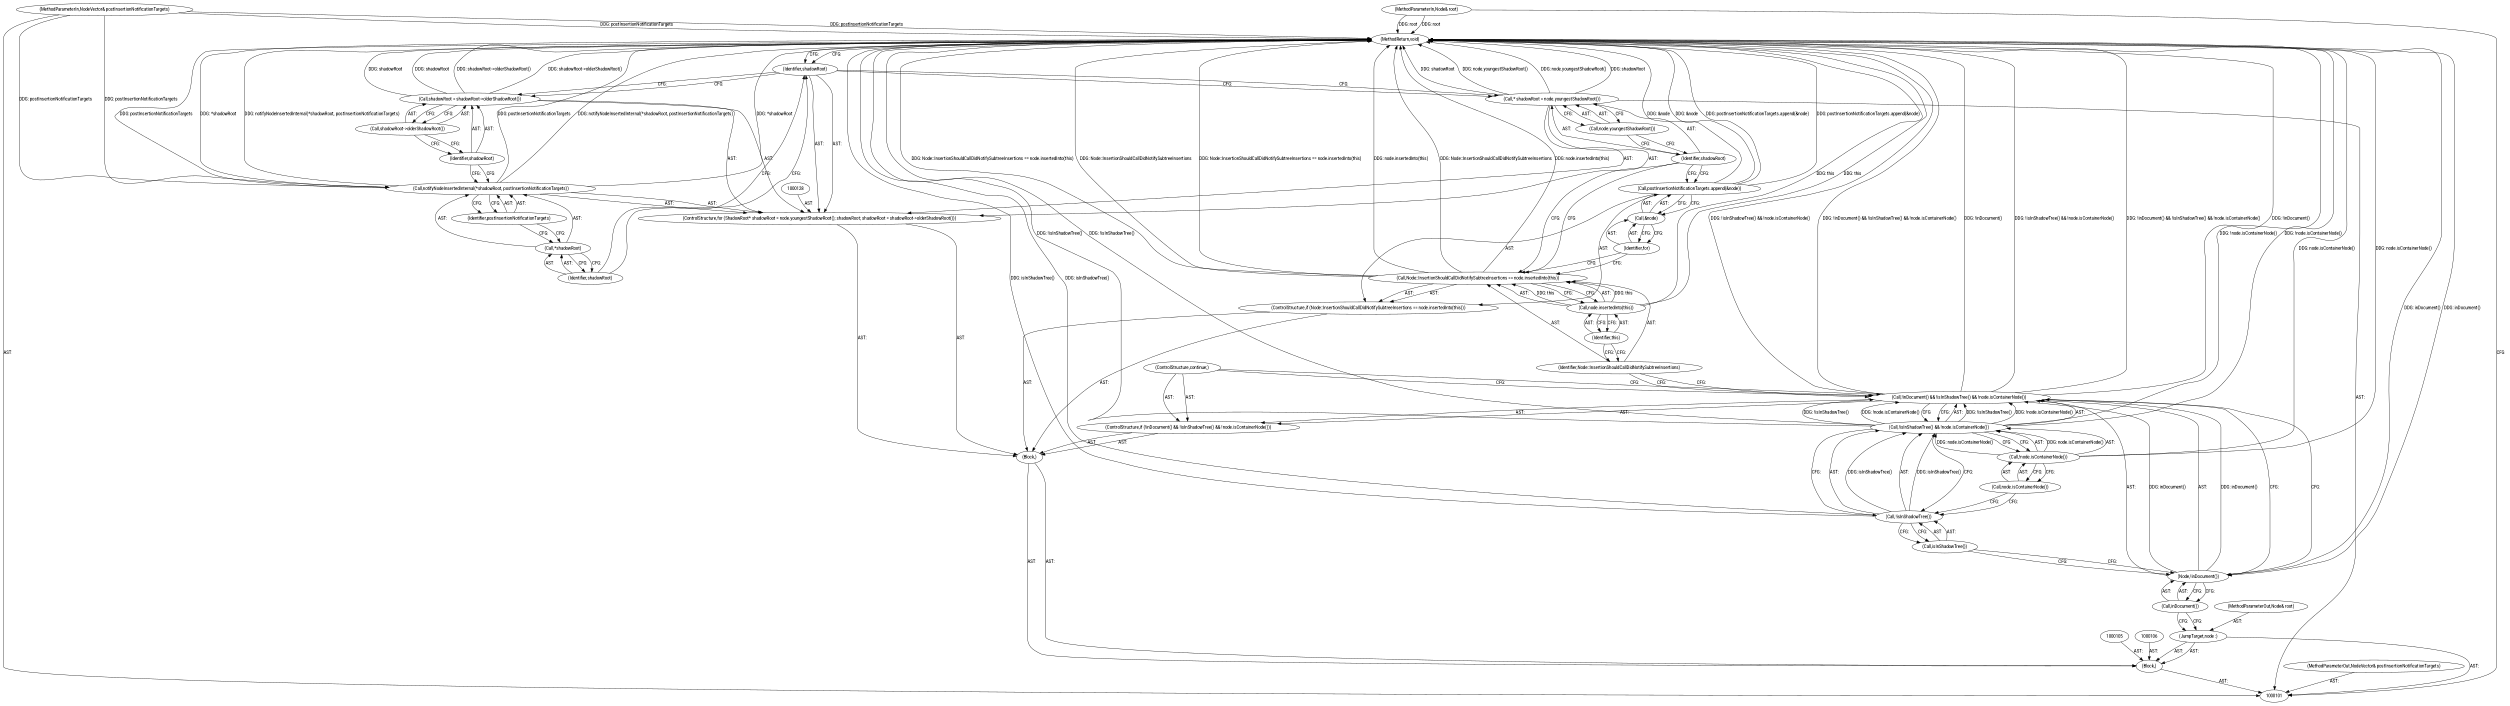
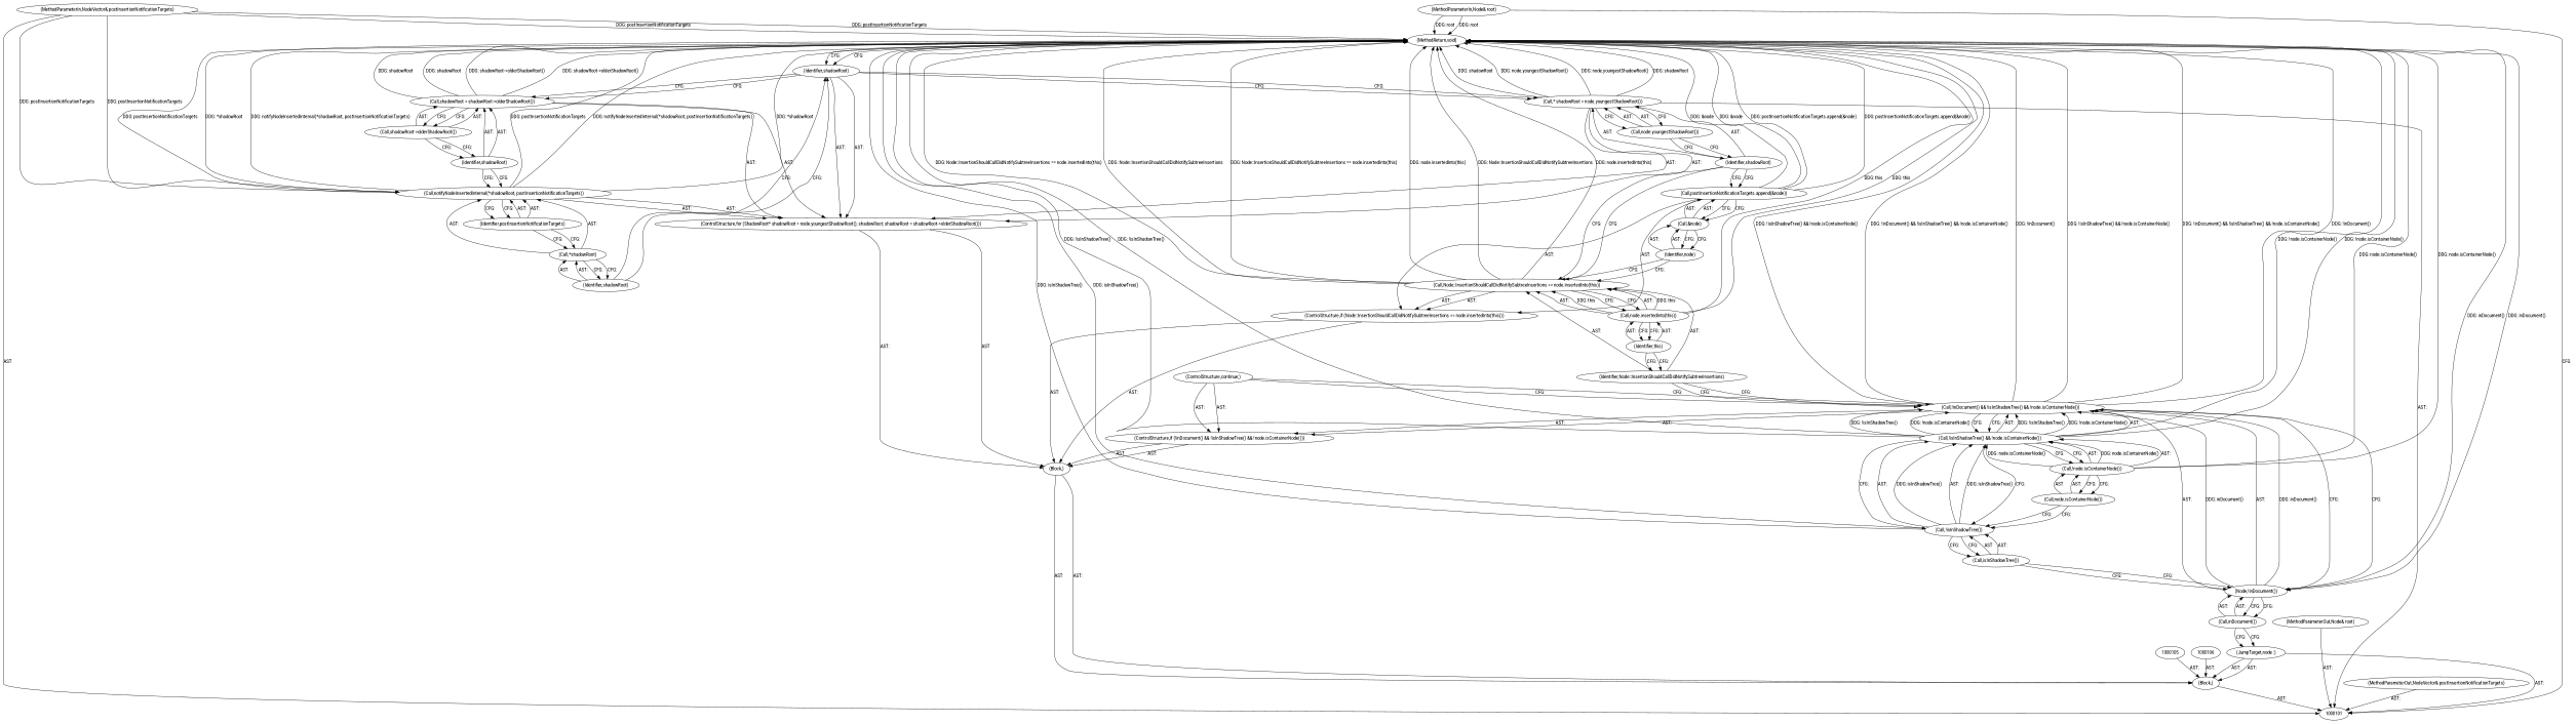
  digraph {
    fontname="Roboto Condensed"
    node [fontname="Roboto Condensed"]
    edge [fontname="Roboto Condensed"]
    n1 [label="(MethodReturn,void)"]
    n2 [label="(Identifier,shadowRoot)"]
    n3 [label="(Call,* shadowRoot = node.youngestShadowRoot())"]
    n4 [label="(ControlStructure,for (ShadowRoot* shadowRoot = node.youngestShadowRoot(); shadowRoot; shadowRoot = shadowRoot->olderShadowRoot()))"]
    n5 [label="(Call,shadowRoot = shadowRoot->olderShadowRoot())"]
    n6 [label="(MethodParameterIn,Node& root)"]
    1000101
    n8 [label="(MethodParameterOut,Node& root)"]
    n9 [label="(MethodParameterIn,NodeVector& postInsertionNotificationTargets)"]
    n10 [label="(Call,notifyNodeInsertedInternal(*shadowRoot, postInsertionNotificationTargets))"]
    n11 [label="(Identifier,postInsertionNotificationTargets)"]
    n12 [label="(MethodParameterOut,NodeVector& postInsertionNotificationTargets)"]
    n13 [label="(Call,Node::InsertionShouldCallDidNotifySubtreeInsertions == node.insertedInto(this))"]
    n14 [label="(Call,node.insertedInto(this))"]
    n15 [label="(ControlStructure,if (Node::InsertionShouldCallDidNotifySubtreeInsertions == node.insertedInto(this)))"]
    n16 [label="(Identifier,this)"]
    n17 [label="(Block,)"]
    n18 [label="(Identifier,Node::InsertionShouldCallDidNotifySubtreeInsertions)"]
    n19 [label="(Call,!inDocument() && !isInShadowTree() && !node.isContainerNode())"]
    n20 [label="(Node,!inDocument())"]
    n21 [label="(Call,!isInShadowTree() && !node.isContainerNode())"]
    n22 [label="(ControlStructure,if (!inDocument() && !isInShadowTree() && !node.isContainerNode()))"]
    n23 [label="(Block,)"]
    n24 [label="(Call,postInsertionNotificationTargets.append(&node))"]
    n25 [label="(Call,&node)"]
-   n26 [label="(Identifier,for)"]
+   n26 [label="(Identifier,node)"]
    n27 [label="(Call,node.youngestShadowRoot())"]
    n28 [label="(Identifier,shadowRoot)"]
    n29 [label="(Call,shadowRoot->olderShadowRoot())"]
    n30 [label="(Identifier,shadowRoot)"]
    n31 [label="(Call,*shadowRoot)"]
    n32 [label="(Identifier,shadowRoot)"]
    n33 [label="(JumpTarget,node :)"]
    n34 [label="(Call,inDocument())"]
    n35 [label="(Call,!isInShadowTree())"]
    n36 [label="(Call,!node.isContainerNode())"]
    n37 [label="(Call,isInShadowTree())"]
    n38 [label="(Call,node.isContainerNode())"]
    n39 [label="(ControlStructure,continue;)"]
-   1000128
    1000105
    1000106
    n1 -> n2 [label="CFG: "]
    n1 -> n2 [label="CFG: "]
    n2 -> n3 [label="CFG: "]
    n2 -> n3 [label="CFG: "]
    n2 -> n4 [label="AST: "]
    n2 -> n4 [label="AST: "]
    n2 -> n5 [label="CFG: "]
    n2 -> n5 [label="CFG: "]
    n3 -> n1 [label="DDG: shadowRoot"]
    n3 -> n1 [label="DDG: node.youngestShadowRoot()"]
    n3 -> n1 [label="DDG: shadowRoot"]
    n3 -> n1 [label="DDG: node.youngestShadowRoot()"]
    n3 -> n4 [label="AST: "]
    n3 -> n4 [label="AST: "]
    n3 -> 1000101 [label="AST: "]
    n3 -> n27 [label="CFG: "]
    n3 -> n27 [label="CFG: "]
    n4 -> n17 [label="AST: "]
    n4 -> n17 [label="AST: "]
    n5 -> n1 [label="DDG: shadowRoot"]
    n5 -> n1 [label="DDG: shadowRoot->olderShadowRoot()"]
    n5 -> n1 [label="DDG: shadowRoot"]
    n5 -> n1 [label="DDG: shadowRoot->olderShadowRoot()"]
    n5 -> n4 [label="AST: "]
    n5 -> n4 [label="AST: "]
    n5 -> n29 [label="CFG: "]
    n5 -> n29 [label="CFG: "]
    n6 -> n1 [label="DDG: root"]
    n6 -> n1 [label="DDG: root"]
    n6 -> 1000101 [label="CFG: "]
-   n8 -> n33 [label="AST: "]
+   n8 -> 1000101 [label="AST: "]
    n9 -> n1 [label="DDG: postInsertionNotificationTargets"]
    n9 -> n1 [label="DDG: postInsertionNotificationTargets"]
    n9 -> 1000101 [label="AST: "]
    n9 -> n10 [label="DDG: postInsertionNotificationTargets"]
    n9 -> n10 [label="DDG: postInsertionNotificationTargets"]
    n10 -> n1 [label="DDG: *shadowRoot"]
    n10 -> n1 [label="DDG: postInsertionNotificationTargets"]
    n10 -> n1 [label="DDG: notifyNodeInsertedInternal(*shadowRoot, postInsertionNotificationTargets)"]
    n10 -> n1 [label="DDG: *shadowRoot"]
    n10 -> n1 [label="DDG: postInsertionNotificationTargets"]
    n10 -> n1 [label="DDG: notifyNodeInsertedInternal(*shadowRoot, postInsertionNotificationTargets)"]
    n10 -> n4 [label="AST: "]
    n10 -> n4 [label="AST: "]
    n10 -> n11 [label="CFG: "]
    n10 -> n11 [label="CFG: "]
    n11 -> n10 [label="AST: "]
    n11 -> n10 [label="AST: "]
    n11 -> n31 [label="CFG: "]
    n11 -> n31 [label="CFG: "]
    n12 -> 1000101 [label="AST: "]
    n13 -> n1 [label="DDG: Node::InsertionShouldCallDidNotifySubtreeInsertions"]
    n13 -> n1 [label="DDG: Node::InsertionShouldCallDidNotifySubtreeInsertions == node.insertedInto(this)"]
    n13 -> n1 [label="DDG: node.insertedInto(this)"]
    n13 -> n1 [label="DDG: Node::InsertionShouldCallDidNotifySubtreeInsertions"]
    n13 -> n1 [label="DDG: Node::InsertionShouldCallDidNotifySubtreeInsertions == node.insertedInto(this)"]
    n13 -> n1 [label="DDG: node.insertedInto(this)"]
    n13 -> n14 [label="CFG: "]
    n13 -> n14 [label="CFG: "]
    n13 -> n15 [label="AST: "]
    n13 -> n15 [label="AST: "]
    n14 -> n1 [label="DDG: this"]
    n14 -> n1 [label="DDG: this"]
    n14 -> n13 [label="AST: "]
    n14 -> n13 [label="DDG: this"]
    n14 -> n13 [label="AST: "]
    n14 -> n13 [label="DDG: this"]
    n14 -> n16 [label="CFG: "]
    n14 -> n16 [label="CFG: "]
    n15 -> n17 [label="AST: "]
    n15 -> n17 [label="AST: "]
    n16 -> n14 [label="AST: "]
    n16 -> n14 [label="AST: "]
    n16 -> n18 [label="CFG: "]
    n16 -> n18 [label="CFG: "]
    n17 -> n23 [label="AST: "]
    n17 -> n23 [label="AST: "]
    n18 -> n13 [label="AST: "]
    n18 -> n13 [label="AST: "]
    n18 -> n19 [label="CFG: "]
    n18 -> n19 [label="CFG: "]
    n19 -> n1 [label="DDG: !isInShadowTree() && !node.isContainerNode()"]
    n19 -> n1 [label="DDG: !inDocument() && !isInShadowTree() && !node.isContainerNode()"]
    n19 -> n1 [label="DDG: !inDocument()"]
    n19 -> n1 [label="DDG: !isInShadowTree() && !node.isContainerNode()"]
    n19 -> n1 [label="DDG: !inDocument() && !isInShadowTree() && !node.isContainerNode()"]
    n19 -> n1 [label="DDG: !inDocument()"]
    n19 -> n20 [label="CFG: "]
    n19 -> n20 [label="CFG: "]
    n19 -> n21 [label="CFG: "]
    n19 -> n21 [label="CFG: "]
    n19 -> n22 [label="AST: "]
    n19 -> n22 [label="AST: "]
    n20 -> n1 [label="DDG: inDocument()"]
    n20 -> n1 [label="DDG: inDocument()"]
    n20 -> n19 [label="AST: "]
    n20 -> n19 [label="DDG: inDocument()"]
    n20 -> n19 [label="AST: "]
    n20 -> n19 [label="DDG: inDocument()"]
    n20 -> n34 [label="CFG: "]
    n20 -> n34 [label="CFG: "]
    n21 -> n1 [label="DDG: !isInShadowTree()"]
    n21 -> n1 [label="DDG: !node.isContainerNode()"]
    n21 -> n1 [label="DDG: !isInShadowTree()"]
    n21 -> n1 [label="DDG: !node.isContainerNode()"]
    n21 -> n19 [label="AST: "]
    n21 -> n19 [label="DDG: !isInShadowTree()"]
    n21 -> n19 [label="DDG: !node.isContainerNode()"]
    n21 -> n19 [label="AST: "]
    n21 -> n19 [label="DDG: !isInShadowTree()"]
    n21 -> n19 [label="DDG: !node.isContainerNode()"]
    n21 -> n35 [label="CFG: "]
    n21 -> n35 [label="CFG: "]
    n21 -> n36 [label="CFG: "]
    n21 -> n36 [label="CFG: "]
    n22 -> n17 [label="AST: "]
    n22 -> n17 [label="AST: "]
    n23 -> 1000101 [label="AST: "]
    n24 -> n1 [label="DDG: &node"]
    n24 -> n1 [label="DDG: postInsertionNotificationTargets.append(&node)"]
    n24 -> n1 [label="DDG: &node"]
    n24 -> n1 [label="DDG: postInsertionNotificationTargets.append(&node)"]
    n24 -> n15 [label="AST: "]
    n24 -> n15 [label="AST: "]
    n24 -> n25 [label="CFG: "]
    n24 -> n25 [label="CFG: "]
    n25 -> n24 [label="AST: "]
    n25 -> n24 [label="AST: "]
    n25 -> n26 [label="CFG: "]
    n25 -> n26 [label="CFG: "]
    n26 -> n13 [label="CFG: "]
    n26 -> n13 [label="CFG: "]
    n26 -> n25 [label="AST: "]
    n26 -> n25 [label="AST: "]
    n27 -> n3 [label="AST: "]
    n27 -> n3 [label="AST: "]
    n27 -> n28 [label="CFG: "]
    n27 -> n28 [label="CFG: "]
    n28 -> n3 [label="AST: "]
    n28 -> n3 [label="AST: "]
    n28 -> n13 [label="CFG: "]
    n28 -> n13 [label="CFG: "]
    n28 -> n24 [label="CFG: "]
    n28 -> n24 [label="CFG: "]
    n29 -> n5 [label="AST: "]
    n29 -> n5 [label="AST: "]
    n29 -> n30 [label="CFG: "]
    n29 -> n30 [label="CFG: "]
    n30 -> n5 [label="AST: "]
    n30 -> n5 [label="AST: "]
    n30 -> n10 [label="CFG: "]
    n30 -> n10 [label="CFG: "]
    n31 -> n10 [label="AST: "]
    n31 -> n10 [label="AST: "]
    n31 -> n32 [label="CFG: "]
    n31 -> n32 [label="CFG: "]
    n32 -> n2 [label="CFG: "]
    n32 -> n2 [label="CFG: "]
    n32 -> n31 [label="AST: "]
    n32 -> n31 [label="AST: "]
    n33 -> 1000101 [label="AST: "]
    n33 -> n23 [label="AST: "]
    n33 -> n23 [label="AST: "]
    n34 -> n20 [label="AST: "]
    n34 -> n20 [label="AST: "]
    n34 -> n33 [label="CFG: "]
    n34 -> n33 [label="CFG: "]
    n35 -> n1 [label="DDG: isInShadowTree()"]
    n35 -> n1 [label="DDG: isInShadowTree()"]
    n35 -> n21 [label="AST: "]
    n35 -> n21 [label="DDG: isInShadowTree()"]
    n35 -> n21 [label="AST: "]
    n35 -> n21 [label="DDG: isInShadowTree()"]
    n35 -> n37 [label="CFG: "]
    n35 -> n37 [label="CFG: "]
    n36 -> n1 [label="DDG: node.isContainerNode()"]
    n36 -> n1 [label="DDG: node.isContainerNode()"]
    n36 -> n21 [label="AST: "]
    n36 -> n21 [label="DDG: node.isContainerNode()"]
    n36 -> n21 [label="AST: "]
    n36 -> n21 [label="DDG: node.isContainerNode()"]
    n36 -> n38 [label="CFG: "]
    n36 -> n38 [label="CFG: "]
    n37 -> n20 [label="CFG: "]
    n37 -> n20 [label="CFG: "]
    n37 -> n35 [label="AST: "]
    n37 -> n35 [label="AST: "]
    n38 -> n35 [label="CFG: "]
    n38 -> n35 [label="CFG: "]
    n38 -> n36 [label="AST: "]
    n38 -> n36 [label="AST: "]
    n39 -> n19 [label="CFG: "]
    n39 -> n19 [label="CFG: "]
    n39 -> n22 [label="AST: "]
    n39 -> n22 [label="AST: "]
-   1000128 -> n4 [label="AST: "]
    1000105 -> n23 [label="AST: "]
    1000106 -> n23 [label="AST: "]
  }
